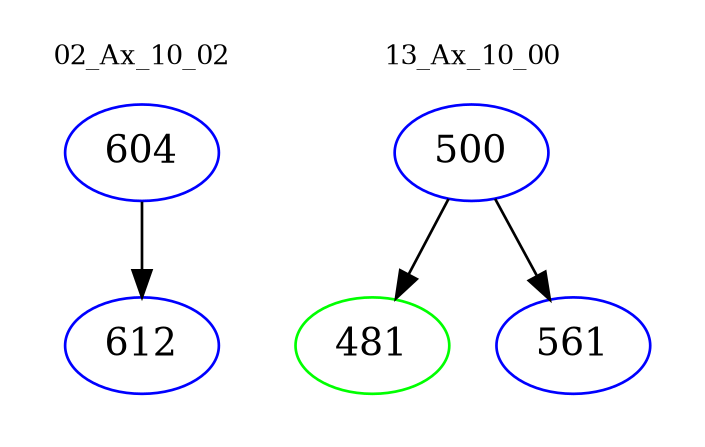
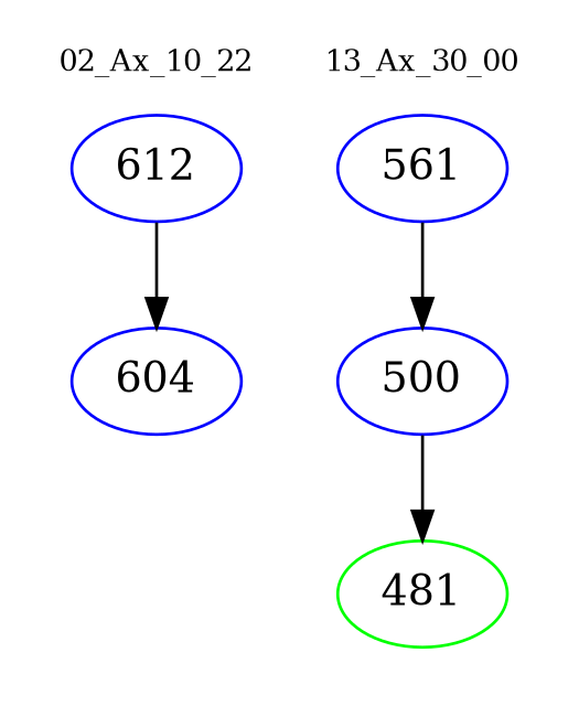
  digraph {
    node [color=blue]
    edge [color=black]
    n1 [label=604]
    n2 [label=612]
    n3 [label=500]
    n4 [color=green label=481]
    n5 [label=561]
    subgraph cluster_1 {
      color=white
      fontsize=10
-     label="02_Ax_10_02"
+     label="02_Ax_10_22"
      n1
      n2
    }
    subgraph cluster_2 {
      color=white
      fontsize=10
-     label="13_Ax_10_00"
+     label="13_Ax_30_00"
      n3
      n4
      n5
    }
-   n1 -> n2
+   n2 -> n1
    n3 -> n4
-   n3 -> n5
+   n5 -> n3
  }
